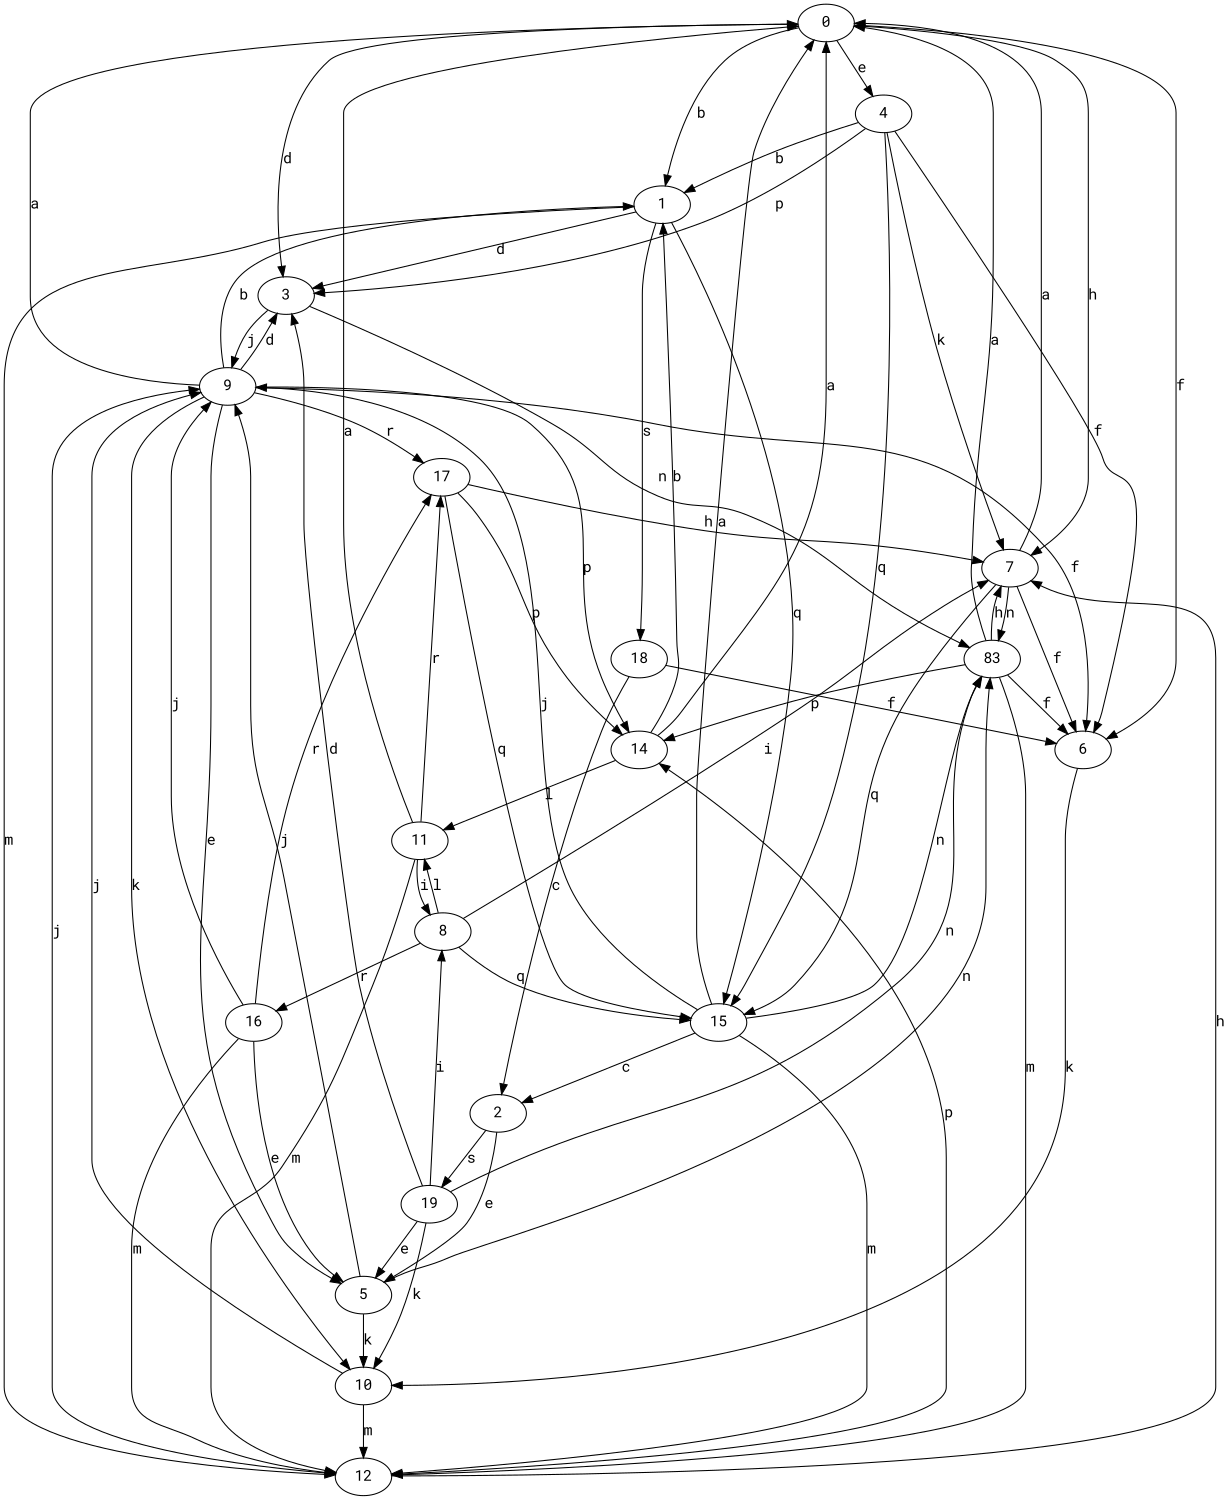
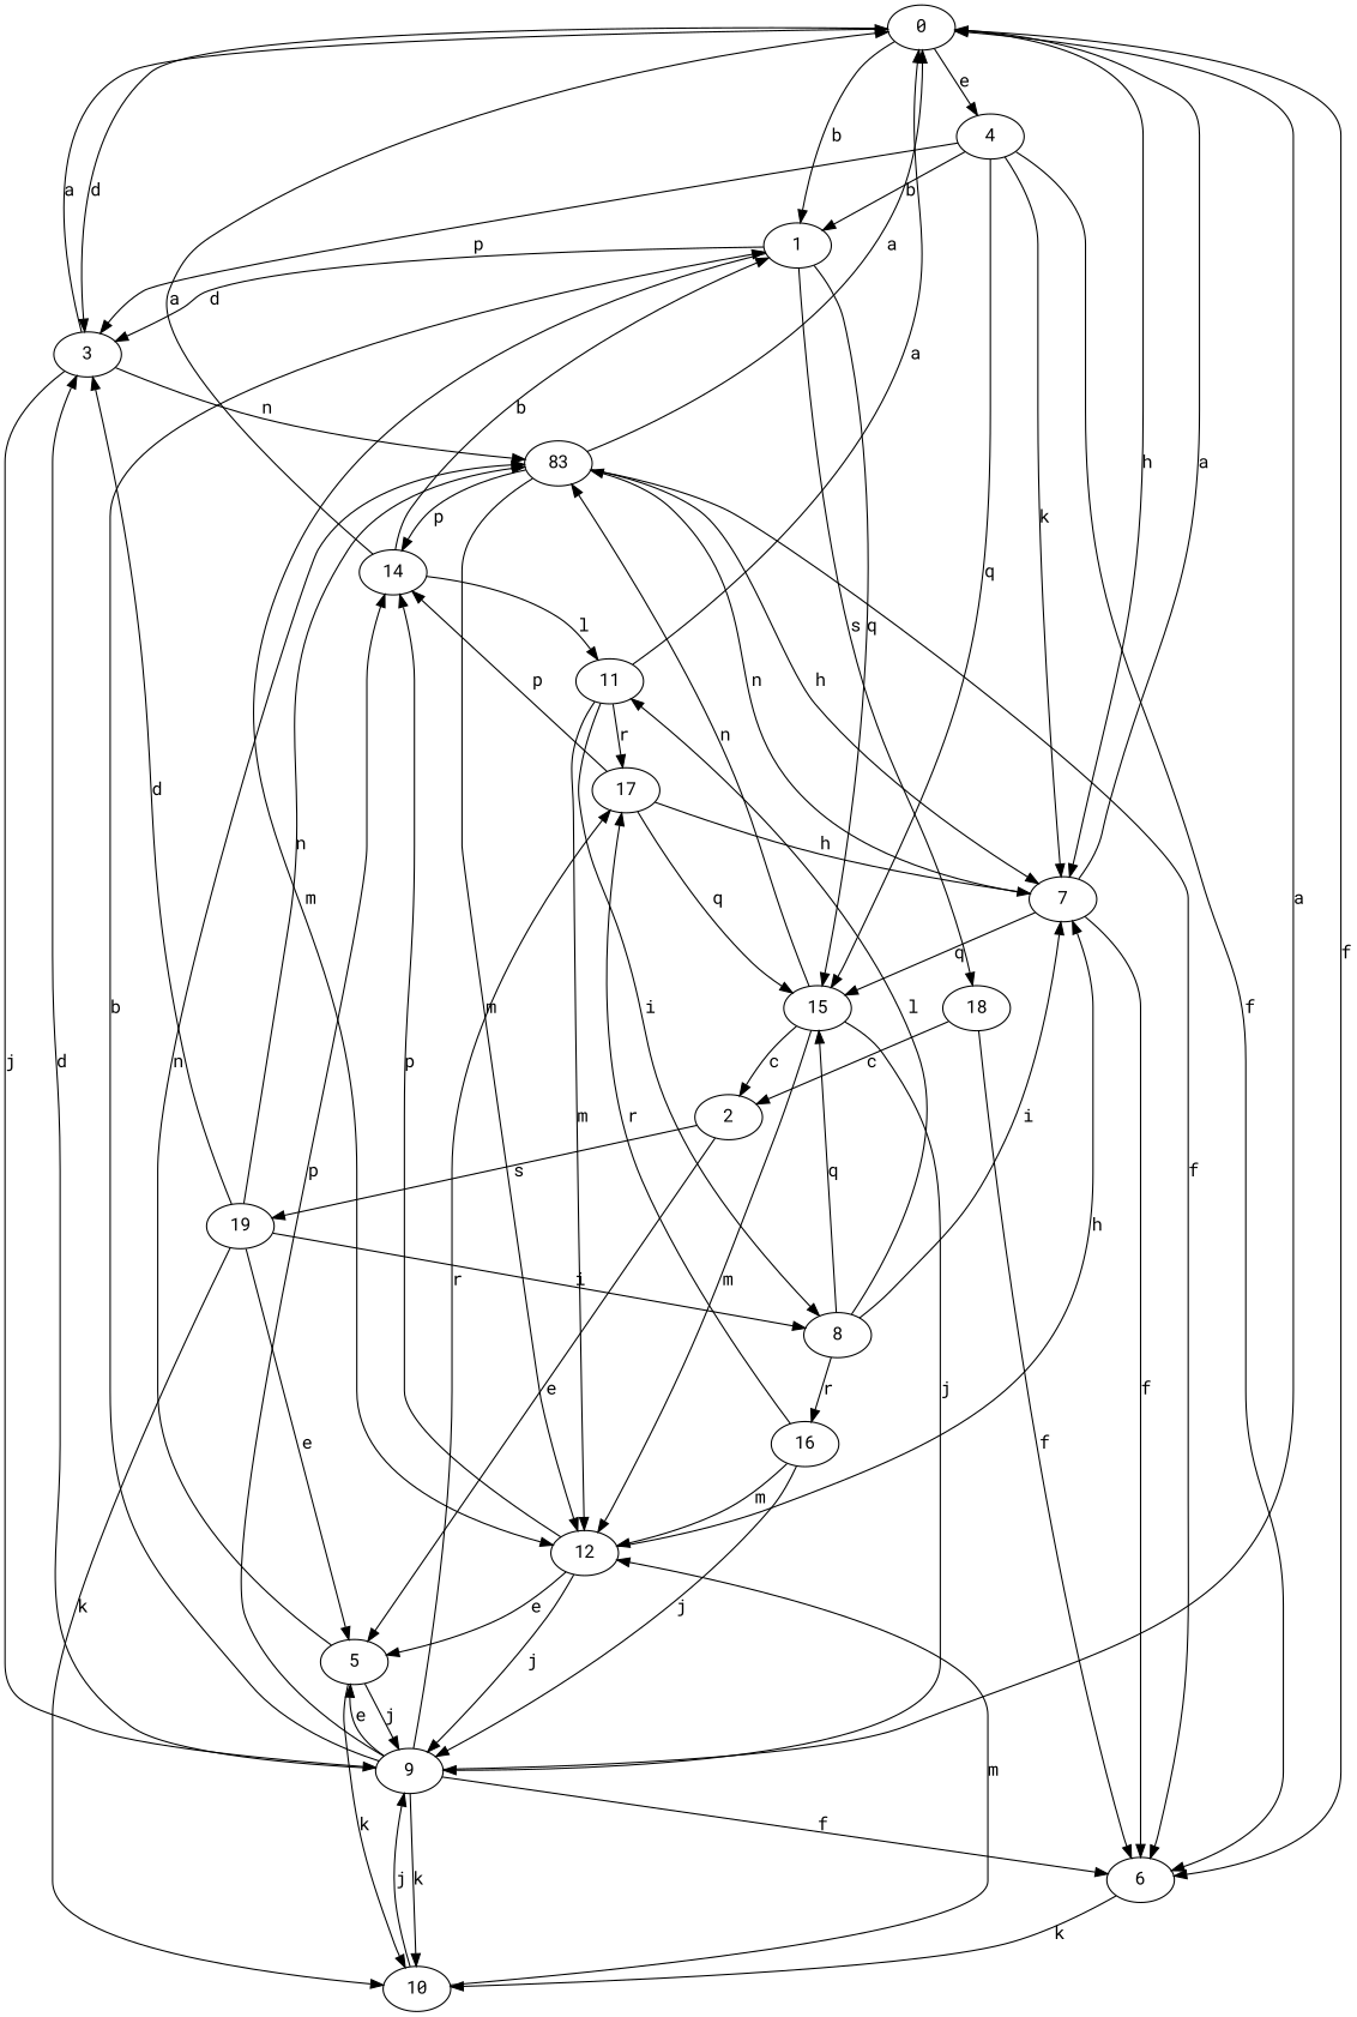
  strict digraph {
    fontname="Roboto Mono"
    node [fontname="Roboto Mono"]
    edge [fontname="Roboto Mono"]
    0
    1
    3
    4
    6
    7
    12
    15
    18
    9
    n11 [label=83]
    10
    5
    14
    2
    19
    8
    17
    11
    16
    0 -> 1 [label=b]
    0 -> 3 [label=d]
    0 -> 4 [label=e]
    0 -> 6 [label=f]
    0 -> 7 [label=h]
    1 -> 3 [label=d]
    1 -> 12 [label=m]
    1 -> 15 [label=q]
    1 -> 18 [label=s]
-   15 -> 0 [label=a]
+   3 -> 0 [label=a]
    3 -> 9 [label=j]
    3 -> n11 [label=n]
    4 -> 1 [label=b]
    4 -> 3 [label=p]
    4 -> 6 [label=f]
    4 -> 7 [label=k]
    4 -> 15 [label=q]
    6 -> 10 [label=k]
    7 -> 0 [label=a]
    7 -> 6 [label=f]
    7 -> 15 [label=q]
    7 -> n11 [label=n]
    12 -> 7 [label=h]
    12 -> 9 [label=j]
-   16 -> 5 [label=e]
+   12 -> 5 [label=e]
    12 -> 14 [label=p]
    15 -> 12 [label=m]
    15 -> 9 [label=j]
    15 -> n11 [label=n]
    15 -> 2 [label=c]
    18 -> 6 [label=f]
    18 -> 2 [label=c]
    9 -> 0 [label=a]
    9 -> 1 [label=b]
    9 -> 3 [label=d]
    9 -> 6 [label=f]
    9 -> 10 [label=k]
    9 -> 5 [label=e]
    9 -> 14 [label=p]
    9 -> 17 [label=r]
    n11 -> 0 [label=a]
    n11 -> 6 [label=f]
    n11 -> 7 [label=h]
    n11 -> 12 [label=m]
    n11 -> 14 [label=p]
    10 -> 12 [label=m]
    10 -> 9 [label=j]
    5 -> 9 [label=j]
    5 -> n11 [label=n]
    5 -> 10 [label=k]
    14 -> 0 [label=a]
    14 -> 1 [label=b]
    14 -> 11 [label=l]
    2 -> 5 [label=e]
    2 -> 19 [label=s]
    19 -> 3 [label=d]
    19 -> n11 [label=n]
    19 -> 10 [label=k]
    19 -> 5 [label=e]
    19 -> 8 [label=i]
    8 -> 7 [label=i]
    8 -> 15 [label=q]
    8 -> 11 [label=l]
    8 -> 16 [label=r]
    17 -> 7 [label=h]
    17 -> 15 [label=q]
    17 -> 14 [label=p]
    11 -> 0 [label=a]
    11 -> 12 [label=m]
    11 -> 8 [label=i]
    11 -> 17 [label=r]
    16 -> 12 [label=m]
    16 -> 9 [label=j]
    16 -> 17 [label=r]
  }
